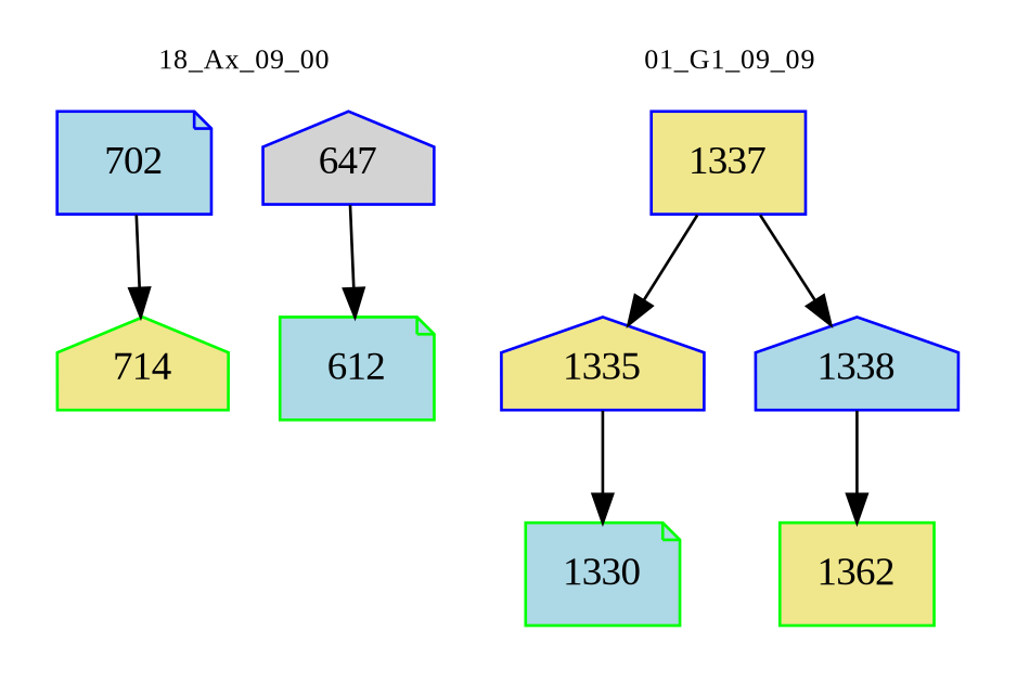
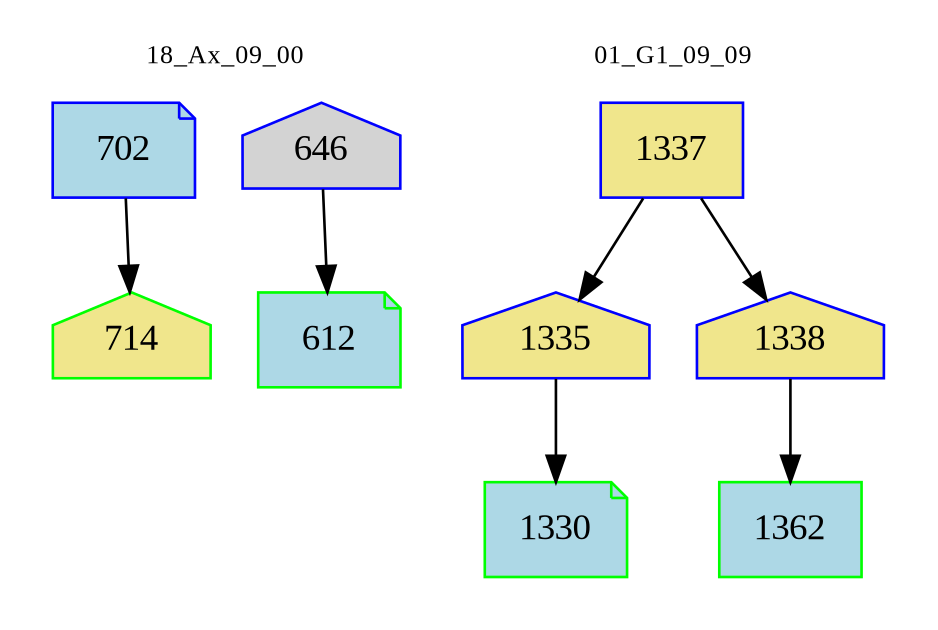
  digraph {
    fontname="Liberation Serif"
    node [color=blue fillcolor=khaki fontname="Liberation Serif" shape=house style=filled]
    edge [color=black fontname="Liberation Serif"]
-   n1 [fillcolor=lightgrey label=647]
+   n1 [fillcolor=lightgrey label=646]
    n2 [fillcolor=lightblue label=702 shape=note]
    n3 [color=green fillcolor=lightblue label=612 shape=note]
    n4 [color=green label=714]
    n5 [label=1337 shape=box]
    n6 [label=1335]
-   n7 [fillcolor=lightblue label=1338]
+   n7 [label=1338]
    n8 [color=green fillcolor=lightblue label=1330 shape=note]
-   n9 [color=green label=1362 shape=box]
+   n9 [color=green fillcolor=lightblue label=1362 shape=box]
    subgraph cluster_1 {
      color=white
      fontsize=10
      label="18_Ax_09_00"
      n1
      n2
      n3
      n4
    }
    subgraph cluster_2 {
      color=white
      fontsize=10
      label="01_G1_09_09"
      n5
      n6
      n7
      n8
      n9
    }
    n1 -> n3
    n2 -> n4
    n5 -> n6
    n5 -> n7
    n6 -> n8
    n7 -> n9
  }
